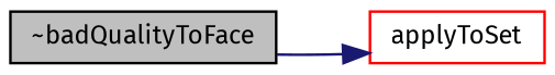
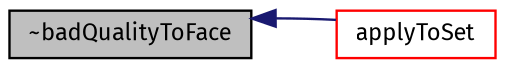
  digraph {
    rankdir=LR
    fontname="Fira Sans"
    node [fontname="Fira Sans" fontsize=10 shape=record]
    n1 [color=black fillcolor=grey75 fontcolor=black height=0.2 label="~badQualityToFace" style=filled width=0.4]
    n2 [color=red height=0.2 label=applyToSet width=0.4]
-   n1 -> n2 [color=midnightblue fontname="Fira Sans" fontsize=10 labelfontname=FreeSans labelfontsize=10 style=solid]
+   n2 -> n1 [color=midnightblue fontname="Fira Sans" fontsize=10 labelfontname=FreeSans labelfontsize=10 style=solid]
  }
